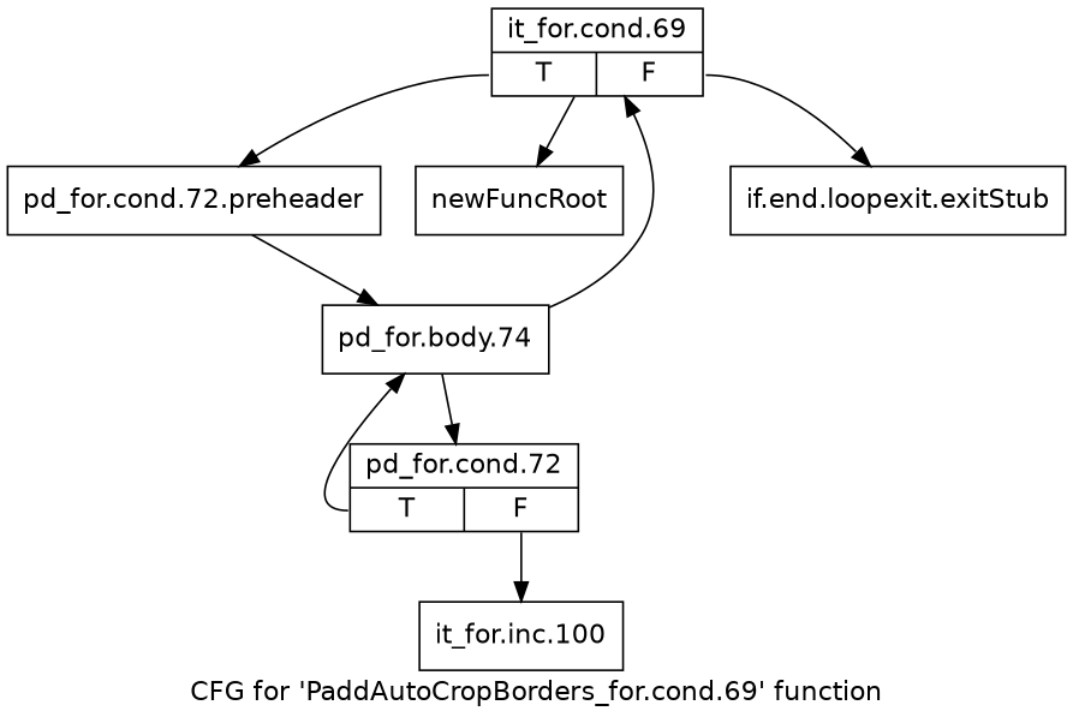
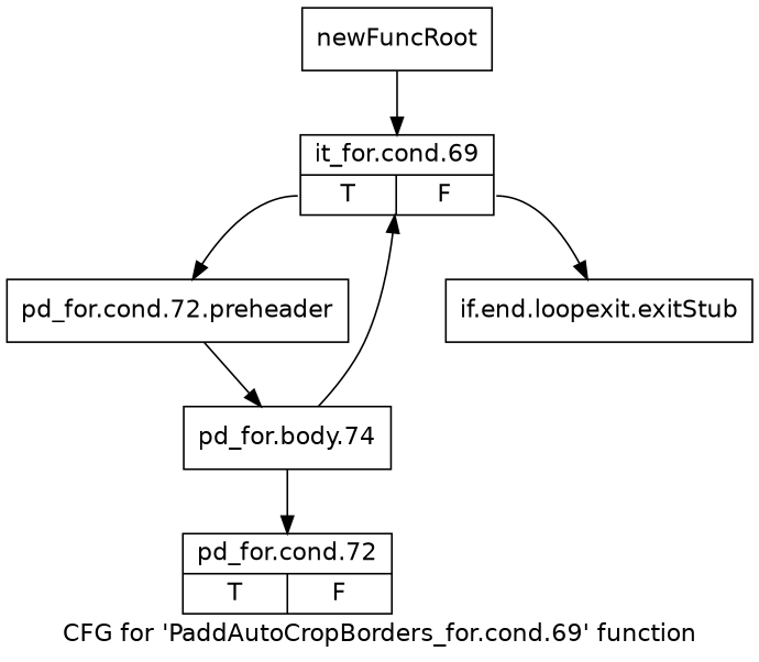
  digraph {
    fontname="DejaVu Sans"
    label="CFG for 'PaddAutoCropBorders_for.cond.69' function"
    node [fontname="DejaVu Sans" shape=record]
    edge [fontname="DejaVu Sans"]
    n1 [label="{newFuncRoot}"]
    n2 [label="{it_for.cond.69|{<s0>T|<s1>F}}"]
    n3 [label="{if.end.loopexit.exitStub}"]
    n4 [label="{pd_for.cond.72.preheader}"]
    n5 [label="{pd_for.body.74}"]
    n6 [label="{pd_for.cond.72|{<s0>T|<s1>F}}"]
-   n7 [label="{it_for.inc.100}"]
-   n2 -> n1
+   n1 -> n2
    n2 -> n3 [tailport=s1]
    n2 -> n4 [tailport=s0]
    n4 -> n5
    n5 -> n2
    n5 -> n6
-   n6 -> n5 [tailport=s0]
-   n6 -> n7 [tailport=s1]
  }
